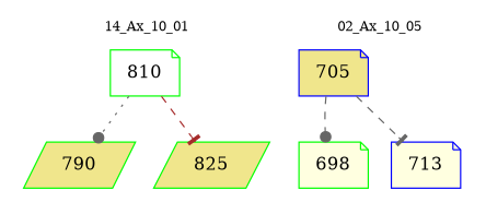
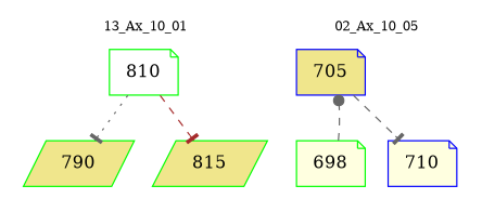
  digraph {
    node [color=green fillcolor=khaki shape=note style=filled]
    edge [arrowhead=dot color=gray40 style=dashed]
    n1 [fillcolor=white label=810]
    n2 [label=790 shape=parallelogram]
-   n3 [label=825 shape=parallelogram]
+   n3 [label=815 shape=parallelogram]
    n4 [color=blue label=705]
    n5 [fillcolor=lightyellow label=698]
-   n6 [color=blue fillcolor=lightyellow label=713]
+   n6 [color=blue fillcolor=lightyellow label=710]
    subgraph cluster_1 {
      color=white
      fontsize=10
-     label="14_Ax_10_01"
+     label="13_Ax_10_01"
      n1
      n2
      n3
    }
    subgraph cluster_2 {
      color=white
      fontsize=10
      label="02_Ax_10_05"
      n4
      n5
      n6
    }
-   n1 -> n2 [style=dotted]
+   n1 -> n2 [arrowhead=tee style=dotted]
    n1 -> n3 [arrowhead=tee color=brown]
-   n4 -> n5
+   n5 -> n4
    n4 -> n6 [arrowhead=tee]
  }
